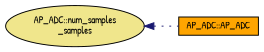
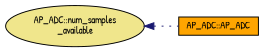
  digraph {
    rankdir=LR
    fontname="Patrick Hand"
    node [color=black fontname="Patrick Hand" fontsize=10 style=filled]
-   n1 [fillcolor=khaki fontcolor=black height=0.2 label="AP_ADC::num_samples\l_samples" shape=ellipse width=0.4]
+   n1 [fillcolor=khaki fontcolor=black height=0.2 label="AP_ADC::num_samples\l_available" shape=ellipse width=0.4]
    n2 [fillcolor=orange height=0.2 label="AP_ADC::AP_ADC" shape=box width=0.4]
    n1 -> n2 [color=midnightblue dir=back fontname="Patrick Hand" fontsize=10 labelfontname=Helvetica labelfontsize=10 style=dotted]
  }
